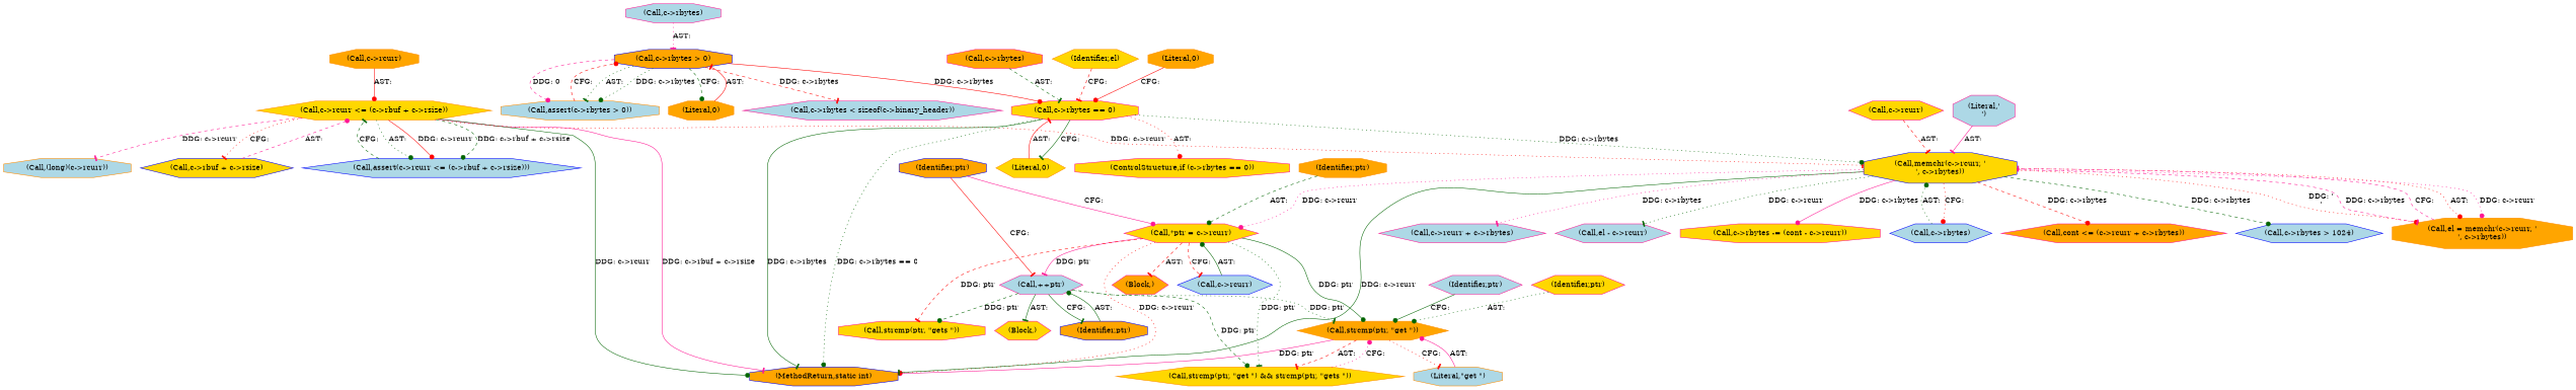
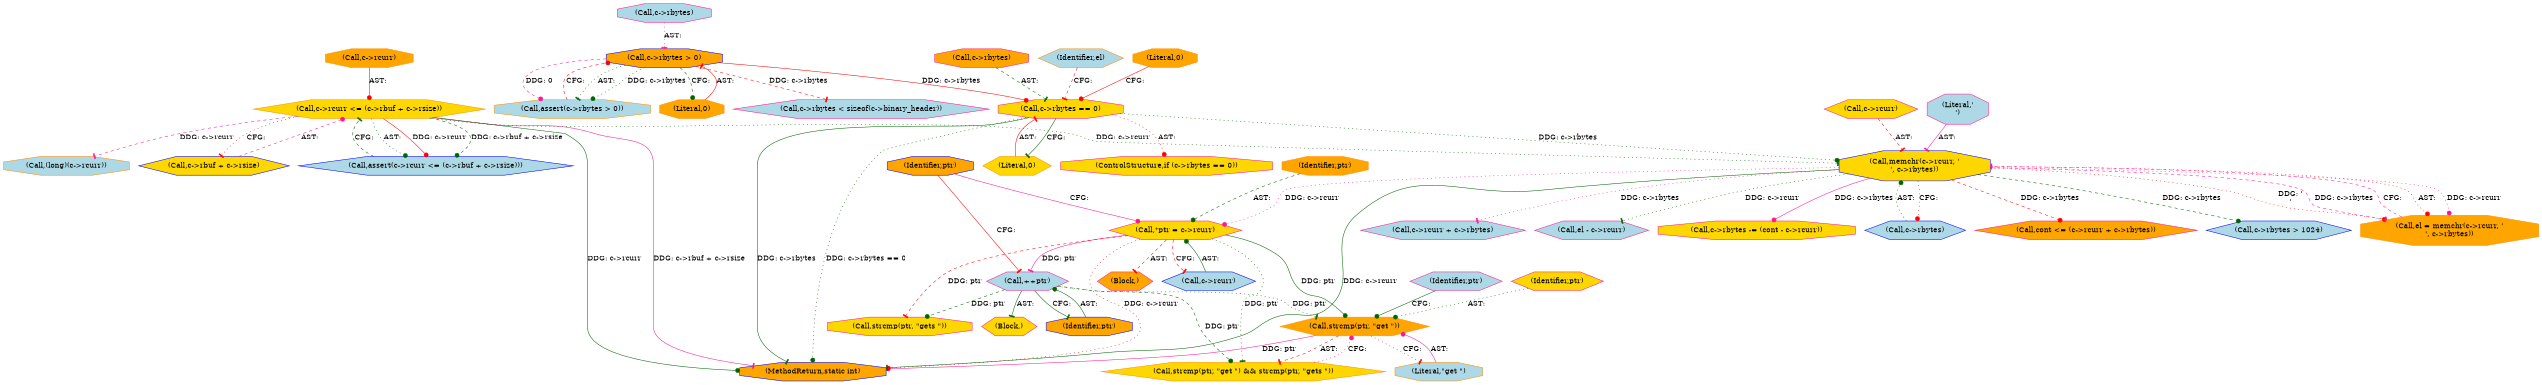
  digraph {
    node [color=deeppink fillcolor=gold shape=hexagon style=filled]
    edge [arrowhead=dot color=darkgreen style=solid]
    n1 [color=darkorange fillcolor=orange label="(Call,strcmp(ptr, \"get \"))"]
    n2 [color=blue fillcolor=orange label="(MethodReturn,static int)" shape=octagon]
    n3 [color=darkorange label="(Call,strcmp(ptr, \"get \") && strcmp(ptr, \"gets \"))"]
    n4 [color=darkorange fillcolor=lightblue label="(Literal,\"get \")" shape=octagon]
    n5 [fillcolor=lightblue label="(Call,++ptr)"]
    n6 [label="(Block,)"]
    n7 [color=blue fillcolor=orange label="(Identifier,ptr)" shape=octagon]
    n8 [label="(Call,strcmp(ptr, \"gets \"))" shape=octagon]
    n9 [label="(Call,*ptr = c->rcurr)"]
    n10 [fillcolor=orange label="(Block,)"]
    n11 [color=blue fillcolor=lightblue label="(Call,c->rcurr)"]
    n12 [color=blue label="(Call,memchr(c->rcurr, '\n', c->rbytes))" shape=octagon]
    n13 [fillcolor=orange label="(Call,cont <= (c->rcurr + c->rbytes))"]
    n14 [color=blue fillcolor=lightblue label="(Call,c->rbytes > 1024)"]
    n15 [color=darkorange fillcolor=orange label="(Call,el = memchr(c->rcurr, '\n', c->rbytes))" shape=octagon]
    n16 [fillcolor=lightblue label="(Call,c->rcurr + c->rbytes)"]
    n17 [fillcolor=lightblue label="(Call,el - c->rcurr)"]
    n18 [label="(Call,c->rbytes -= (cont - c->rcurr))" shape=octagon]
    n19 [color=blue fillcolor=lightblue label="(Call,c->rbytes)"]
    n20 [color=darkorange label="(Call,c->rcurr <= (c->rbuf + c->rsize))"]
    n21 [color=blue fillcolor=lightblue label="(Call,assert(c->rcurr <= (c->rbuf + c->rsize)))"]
    n22 [color=blue label="(Call,c->rbuf + c->rsize)"]
    n23 [color=darkorange fillcolor=lightblue label="(Call,(long)(c->rcurr))" shape=octagon]
    n24 [label="(Call,c->rbytes == 0)" shape=octagon]
    n25 [color=darkorange label="(Literal,0)"]
    n26 [label="(ControlStructure,if (c->rbytes == 0))" shape=octagon]
    n27 [color=blue fillcolor=orange label="(Call,c->rbytes > 0)" shape=octagon]
    n28 [color=darkorange fillcolor=orange label="(Literal,0)" shape=octagon]
    n29 [fillcolor=lightblue label="(Call,c->rbytes < sizeof(c->binary_header))"]
    n30 [color=darkorange fillcolor=lightblue label="(Call,assert(c->rbytes > 0))" shape=octagon]
    n31 [color=darkorange fillcolor=orange label="(Call,c->rcurr)" shape=octagon]
    n32 [fillcolor=orange label="(Call,c->rbytes)" shape=octagon]
    n33 [color=blue fillcolor=orange label="(Identifier,ptr)" shape=octagon]
    n34 [label="(Identifier,ptr)"]
-   n35 [color=darkorange label="(Identifier,el)"]
+   n35 [color=darkorange fillcolor=lightblue label="(Identifier,el)"]
    n36 [label="(Call,c->rcurr)"]
    n37 [fillcolor=lightblue label="(Call,c->rbytes)" shape=octagon]
    n38 [color=darkorange fillcolor=orange label="(Identifier,ptr)" shape=octagon]
    n39 [color=darkorange fillcolor=orange label="(Literal,0)" shape=octagon]
    n40 [fillcolor=lightblue label="(Identifier,ptr)"]
    n41 [fillcolor=lightblue label="(Literal,'\n')" shape=octagon]
    n1 -> n2 [color=deeppink label="DDG: ptr"]
    n1 -> n3 [arrowhead=tee color=red label="AST: " style=dashed]
    n1 -> n4 [arrowhead=tee color=red label="CFG: " style=dotted]
    n3 -> n1 [color=deeppink label="CFG: " style=dotted]
    n4 -> n1 [color=deeppink label="AST: "]
    n5 -> n1 [arrowhead=tee label="DDG: ptr" style=dotted]
    n5 -> n3 [label="DDG: ptr" style=dashed]
    n5 -> n6 [arrowhead=tee label="AST: "]
    n5 -> n7 [arrowhead=tee label="CFG: "]
    n5 -> n8 [label="DDG: ptr" style=dashed]
    n7 -> n5 [label="AST: "]
    n9 -> n1 [label="DDG: ptr"]
    n9 -> n2 [color=red label="DDG: c->rcurr" style=dotted]
    n9 -> n3 [arrowhead=tee label="DDG: ptr" style=dotted]
    n9 -> n5 [arrowhead=tee color=deeppink label="DDG: ptr"]
    n9 -> n8 [arrowhead=tee color=red label="DDG: ptr" style=dashed]
    n9 -> n10 [arrowhead=tee color=red label="AST: " style=dashed]
    n9 -> n11 [arrowhead=tee color=red label="CFG: " style=dashed]
    n11 -> n9 [label="AST: "]
    n12 -> n2 [arrowhead=tee label="DDG: c->rcurr"]
    n12 -> n9 [color=deeppink label="DDG: c->rcurr" style=dotted]
    n12 -> n13 [color=red label="DDG: c->rbytes" style=dashed]
    n12 -> n14 [label="DDG: c->rbytes" style=dashed]
    n12 -> n15 [color=red label="AST: " style=dotted]
    n12 -> n15 [color=deeppink label="DDG: c->rcurr" style=dotted]
    n12 -> n15 [color=red label="DDG: '\n'" style=dotted]
    n12 -> n15 [arrowhead=tee color=deeppink label="DDG: c->rbytes" style=dashed]
    n12 -> n16 [arrowhead=tee color=deeppink label="DDG: c->rbytes" style=dotted]
    n12 -> n17 [arrowhead=tee label="DDG: c->rcurr" style=dotted]
    n12 -> n18 [color=deeppink label="DDG: c->rbytes"]
    n12 -> n19 [color=red label="CFG: " style=dotted]
    n15 -> n12 [arrowhead=tee color=deeppink label="CFG: " style=dashed]
    n19 -> n12 [label="AST: " style=dotted]
    n20 -> n2 [arrowhead=tee color=deeppink label="DDG: c->rbuf + c->rsize"]
    n20 -> n2 [label="DDG: c->rcurr"]
-   n20 -> n12 [arrowhead=tee color=red label="DDG: c->rcurr" style=dotted]
+   n20 -> n12 [arrowhead=tee label="DDG: c->rcurr" style=dotted]
    n20 -> n21 [label="AST: " style=dotted]
    n20 -> n21 [color=red label="DDG: c->rcurr"]
    n20 -> n21 [label="DDG: c->rbuf + c->rsize" style=dashed]
    n20 -> n22 [arrowhead=tee color=red label="CFG: " style=dotted]
    n20 -> n23 [arrowhead=tee color=deeppink label="DDG: c->rcurr" style=dashed]
    n21 -> n20 [arrowhead=tee label="CFG: " style=dashed]
    n22 -> n20 [color=deeppink label="AST: " style=dashed]
    n24 -> n2 [arrowhead=tee label="DDG: c->rbytes"]
    n24 -> n2 [label="DDG: c->rbytes == 0" style=dotted]
    n24 -> n12 [label="DDG: c->rbytes" style=dotted]
    n24 -> n25 [arrowhead=tee label="CFG: "]
    n24 -> n26 [color=red label="AST: " style=dotted]
    n25 -> n24 [arrowhead=tee color=red label="AST: "]
    n27 -> n24 [color=red label="DDG: c->rbytes"]
    n27 -> n28 [label="CFG: " style=dashed]
    n27 -> n29 [arrowhead=tee color=red label="DDG: c->rbytes" style=dashed]
    n27 -> n30 [arrowhead=tee label="AST: " style=dotted]
    n27 -> n30 [label="DDG: c->rbytes" style=dotted]
    n27 -> n30 [color=deeppink label="DDG: 0" style=dashed]
    n28 -> n27 [arrowhead=tee color=red label="AST: "]
    n30 -> n27 [color=red label="CFG: " style=dashed]
    n31 -> n20 [color=red label="AST: "]
    n32 -> n24 [arrowhead=tee label="AST: " style=dashed]
    n33 -> n5 [arrowhead=tee color=red label="CFG: "]
    n33 -> n9 [color=deeppink label="CFG: "]
    n34 -> n1 [label="AST: " style=dotted]
    n35 -> n24 [arrowhead=tee color=red label="CFG: " style=dashed]
    n36 -> n12 [arrowhead=tee color=red label="AST: " style=dashed]
    n37 -> n27 [arrowhead=tee color=deeppink label="AST: " style=dotted]
    n38 -> n9 [label="AST: " style=dashed]
    n39 -> n24 [color=red label="CFG: "]
    n40 -> n1 [label="CFG: "]
    n41 -> n12 [arrowhead=tee color=deeppink label="AST: "]
  }
